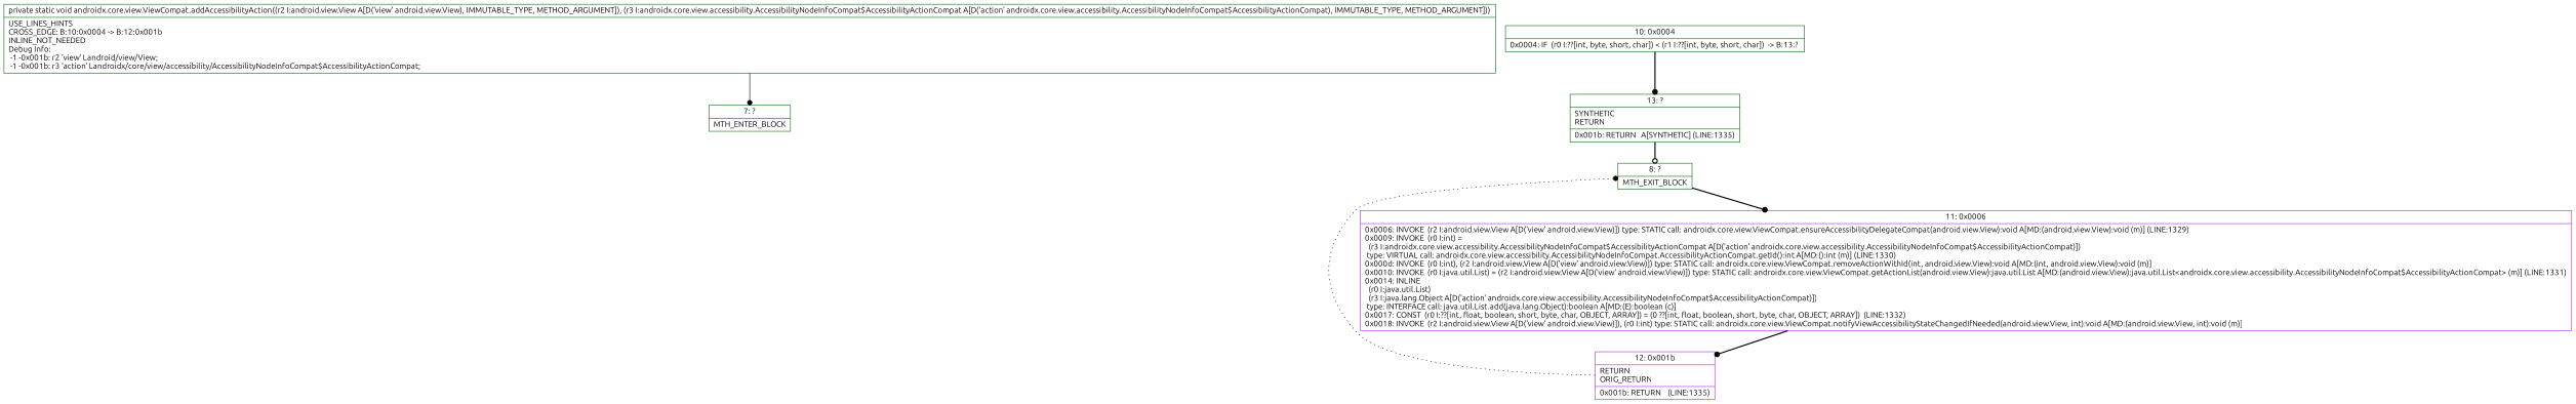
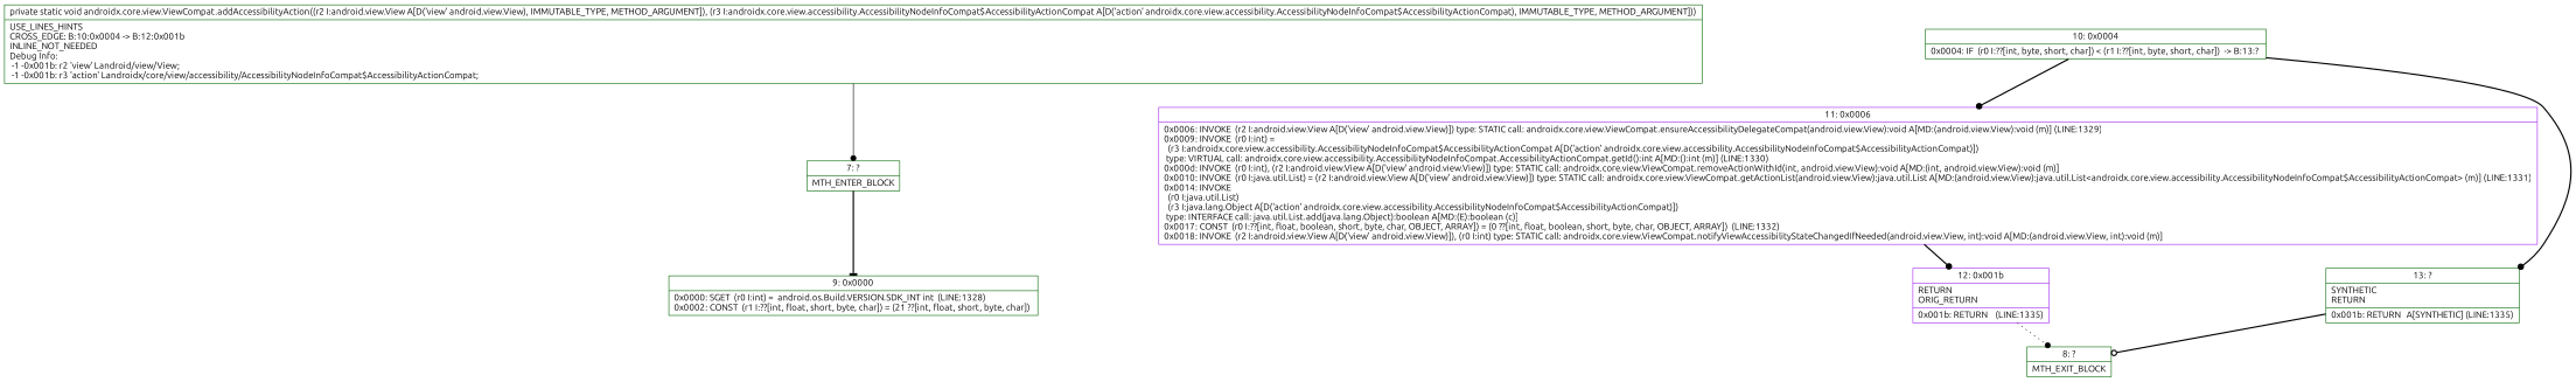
  digraph {
    fontname=Ubuntu
    node [color=darkgreen fontname=Ubuntu shape=record]
    edge [arrowhead=dot fontname=Ubuntu style=bold]
    n1 [label="{7\:\ ?|MTH_ENTER_BLOCK\l}"]
+   n2 [label="{9\:\ 0x0000|0x0000: SGET  (r0 I:int) =  android.os.Build.VERSION.SDK_INT int  (LINE:1328)\l0x0002: CONST  (r1 I:??[int, float, short, byte, char]) = (21 ??[int, float, short, byte, char]) \l}"]
    n3 [label="{10\:\ 0x0004|0x0004: IF  (r0 I:??[int, byte, short, char]) \< (r1 I:??[int, byte, short, char])  \-\> B:13:? \l}"]
-   n4 [color=purple label="{11\:\ 0x0006|0x0006: INVOKE  (r2 I:android.view.View A[D('view' android.view.View)]) type: STATIC call: androidx.core.view.ViewCompat.ensureAccessibilityDelegateCompat(android.view.View):void A[MD:(android.view.View):void (m)] (LINE:1329)\l0x0009: INVOKE  (r0 I:int) = \l  (r3 I:androidx.core.view.accessibility.AccessibilityNodeInfoCompat$AccessibilityActionCompat A[D('action' androidx.core.view.accessibility.AccessibilityNodeInfoCompat$AccessibilityActionCompat)])\l type: VIRTUAL call: androidx.core.view.accessibility.AccessibilityNodeInfoCompat.AccessibilityActionCompat.getId():int A[MD:():int (m)] (LINE:1330)\l0x000d: INVOKE  (r0 I:int), (r2 I:android.view.View A[D('view' android.view.View)]) type: STATIC call: androidx.core.view.ViewCompat.removeActionWithId(int, android.view.View):void A[MD:(int, android.view.View):void (m)]\l0x0010: INVOKE  (r0 I:java.util.List) = (r2 I:android.view.View A[D('view' android.view.View)]) type: STATIC call: androidx.core.view.ViewCompat.getActionList(android.view.View):java.util.List A[MD:(android.view.View):java.util.List\<androidx.core.view.accessibility.AccessibilityNodeInfoCompat$AccessibilityActionCompat\> (m)] (LINE:1331)\l0x0014: INLINE  \l  (r0 I:java.util.List)\l  (r3 I:java.lang.Object A[D('action' androidx.core.view.accessibility.AccessibilityNodeInfoCompat$AccessibilityActionCompat)])\l type: INTERFACE call: java.util.List.add(java.lang.Object):boolean A[MD:(E):boolean (c)]\l0x0017: CONST  (r0 I:??[int, float, boolean, short, byte, char, OBJECT, ARRAY]) = (0 ??[int, float, boolean, short, byte, char, OBJECT, ARRAY])  (LINE:1332)\l0x0018: INVOKE  (r2 I:android.view.View A[D('view' android.view.View)]), (r0 I:int) type: STATIC call: androidx.core.view.ViewCompat.notifyViewAccessibilityStateChangedIfNeeded(android.view.View, int):void A[MD:(android.view.View, int):void (m)]\l}"]
+   n4 [color=purple label="{11\:\ 0x0006|0x0006: INVOKE  (r2 I:android.view.View A[D('view' android.view.View)]) type: STATIC call: androidx.core.view.ViewCompat.ensureAccessibilityDelegateCompat(android.view.View):void A[MD:(android.view.View):void (m)] (LINE:1329)\l0x0009: INVOKE  (r0 I:int) = \l  (r3 I:androidx.core.view.accessibility.AccessibilityNodeInfoCompat$AccessibilityActionCompat A[D('action' androidx.core.view.accessibility.AccessibilityNodeInfoCompat$AccessibilityActionCompat)])\l type: VIRTUAL call: androidx.core.view.accessibility.AccessibilityNodeInfoCompat.AccessibilityActionCompat.getId():int A[MD:():int (m)] (LINE:1330)\l0x000d: INVOKE  (r0 I:int), (r2 I:android.view.View A[D('view' android.view.View)]) type: STATIC call: androidx.core.view.ViewCompat.removeActionWithId(int, android.view.View):void A[MD:(int, android.view.View):void (m)]\l0x0010: INVOKE  (r0 I:java.util.List) = (r2 I:android.view.View A[D('view' android.view.View)]) type: STATIC call: androidx.core.view.ViewCompat.getActionList(android.view.View):java.util.List A[MD:(android.view.View):java.util.List\<androidx.core.view.accessibility.AccessibilityNodeInfoCompat$AccessibilityActionCompat\> (m)] (LINE:1331)\l0x0014: INVOKE  \l  (r0 I:java.util.List)\l  (r3 I:java.lang.Object A[D('action' androidx.core.view.accessibility.AccessibilityNodeInfoCompat$AccessibilityActionCompat)])\l type: INTERFACE call: java.util.List.add(java.lang.Object):boolean A[MD:(E):boolean (c)]\l0x0017: CONST  (r0 I:??[int, float, boolean, short, byte, char, OBJECT, ARRAY]) = (0 ??[int, float, boolean, short, byte, char, OBJECT, ARRAY])  (LINE:1332)\l0x0018: INVOKE  (r2 I:android.view.View A[D('view' android.view.View)]), (r0 I:int) type: STATIC call: androidx.core.view.ViewCompat.notifyViewAccessibilityStateChangedIfNeeded(android.view.View, int):void A[MD:(android.view.View, int):void (m)]\l}"]
    n5 [label="{13\:\ ?|SYNTHETIC\lRETURN\l|0x001b: RETURN   A[SYNTHETIC] (LINE:1335)\l}"]
    n6 [color=purple label="{12\:\ 0x001b|RETURN\lORIG_RETURN\l|0x001b: RETURN    (LINE:1335)\l}"]
    n7 [label="{8\:\ ?|MTH_EXIT_BLOCK\l}"]
    n8 [label="{private static void androidx.core.view.ViewCompat.addAccessibilityAction((r2 I:android.view.View A[D('view' android.view.View), IMMUTABLE_TYPE, METHOD_ARGUMENT]), (r3 I:androidx.core.view.accessibility.AccessibilityNodeInfoCompat$AccessibilityActionCompat A[D('action' androidx.core.view.accessibility.AccessibilityNodeInfoCompat$AccessibilityActionCompat), IMMUTABLE_TYPE, METHOD_ARGUMENT]))  | USE_LINES_HINTS\lCROSS_EDGE: B:10:0x0004 \-\> B:12:0x001b\lINLINE_NOT_NEEDED\lDebug Info:\l  \-1 \-0x001b: r2 'view' Landroid\/view\/View;\l  \-1 \-0x001b: r3 'action' Landroidx\/core\/view\/accessibility\/AccessibilityNodeInfoCompat$AccessibilityActionCompat;\l}"]
-   n7 -> n4
+   n1 -> n2 [arrowhead=tee]
+   n3 -> n4
    n3 -> n5
    n4 -> n6
    n5 -> n7 [arrowhead=odot]
    n6 -> n7 [style=dotted]
    n8 -> n1 [style=solid]
  }
